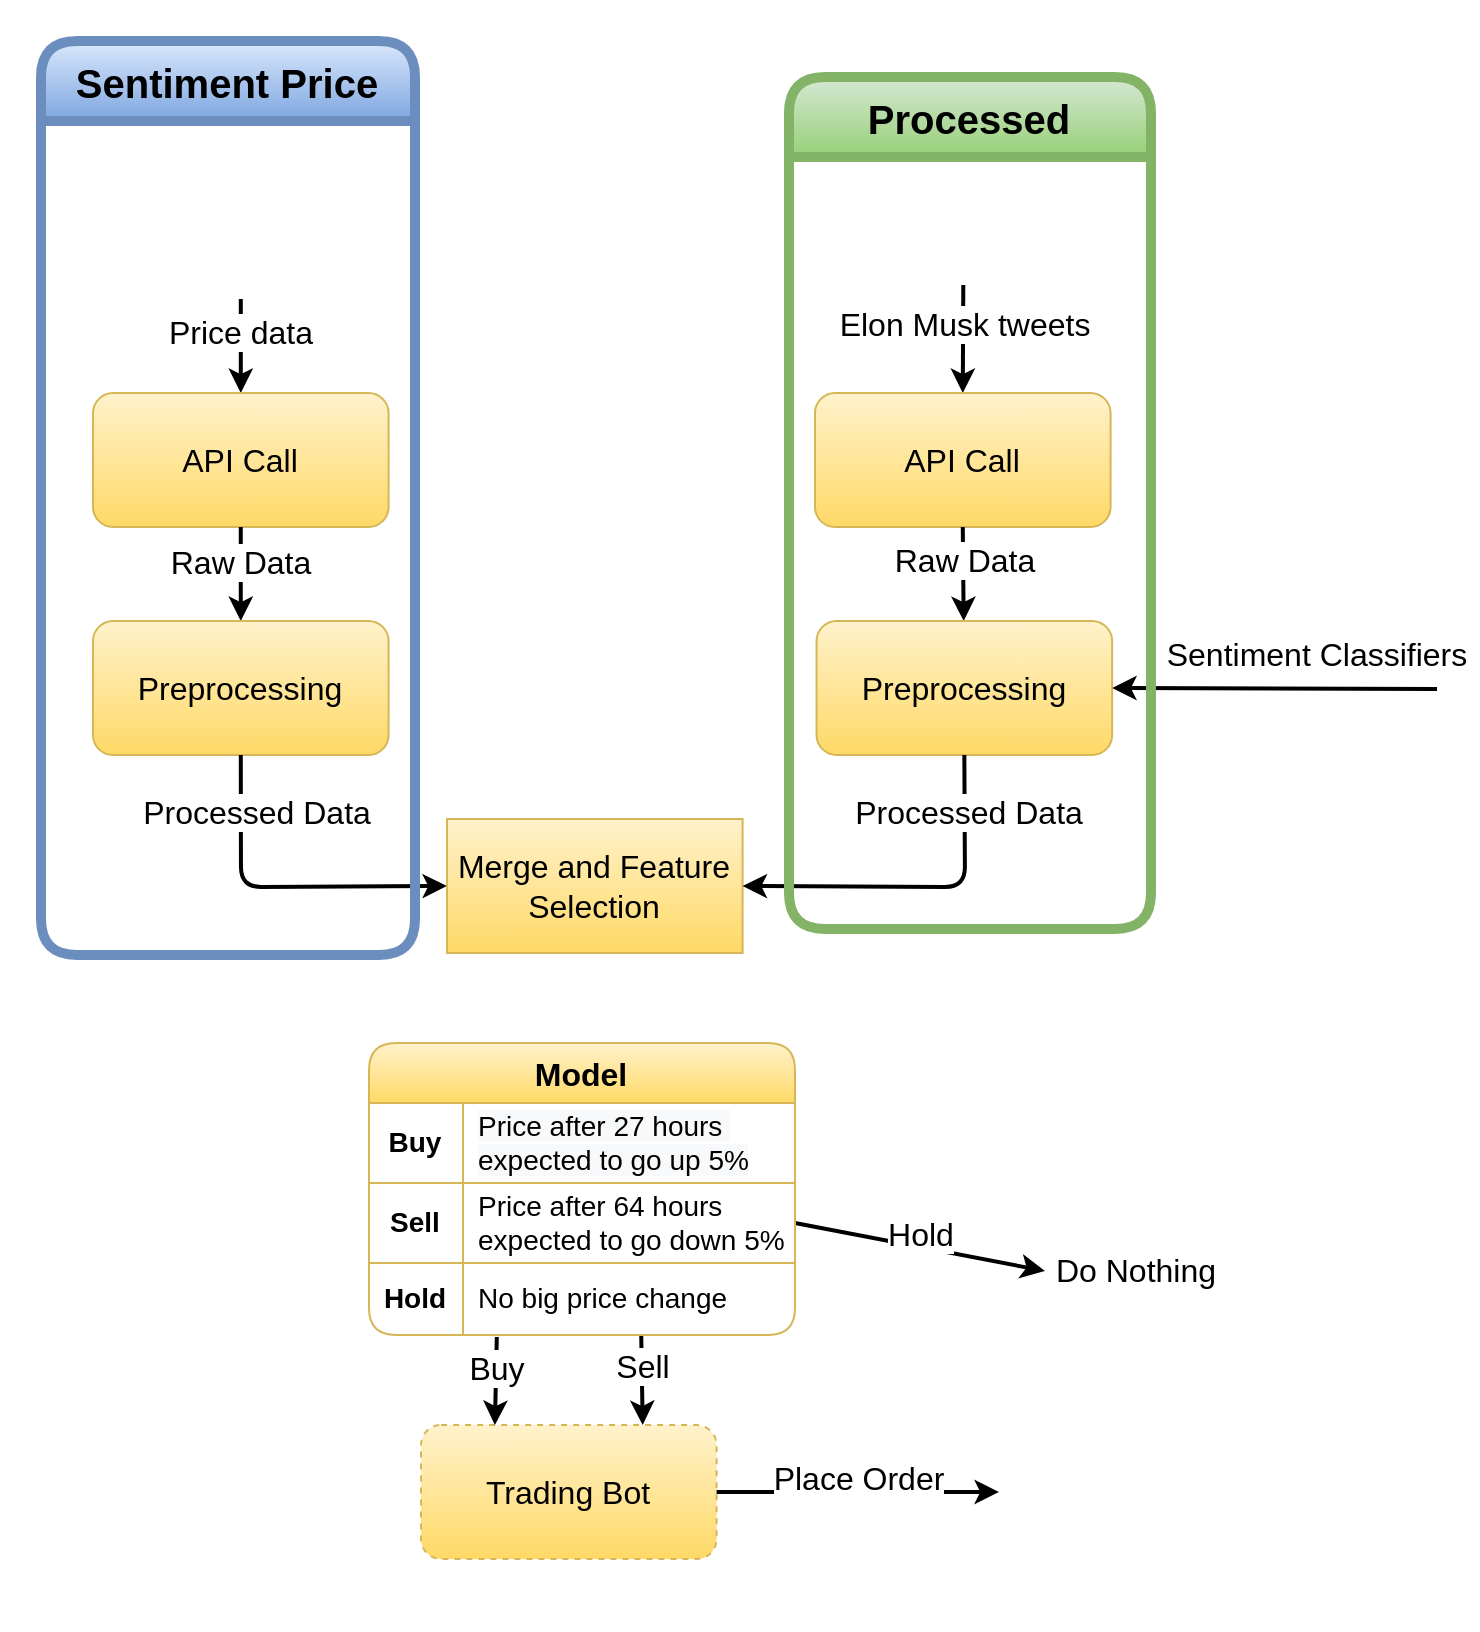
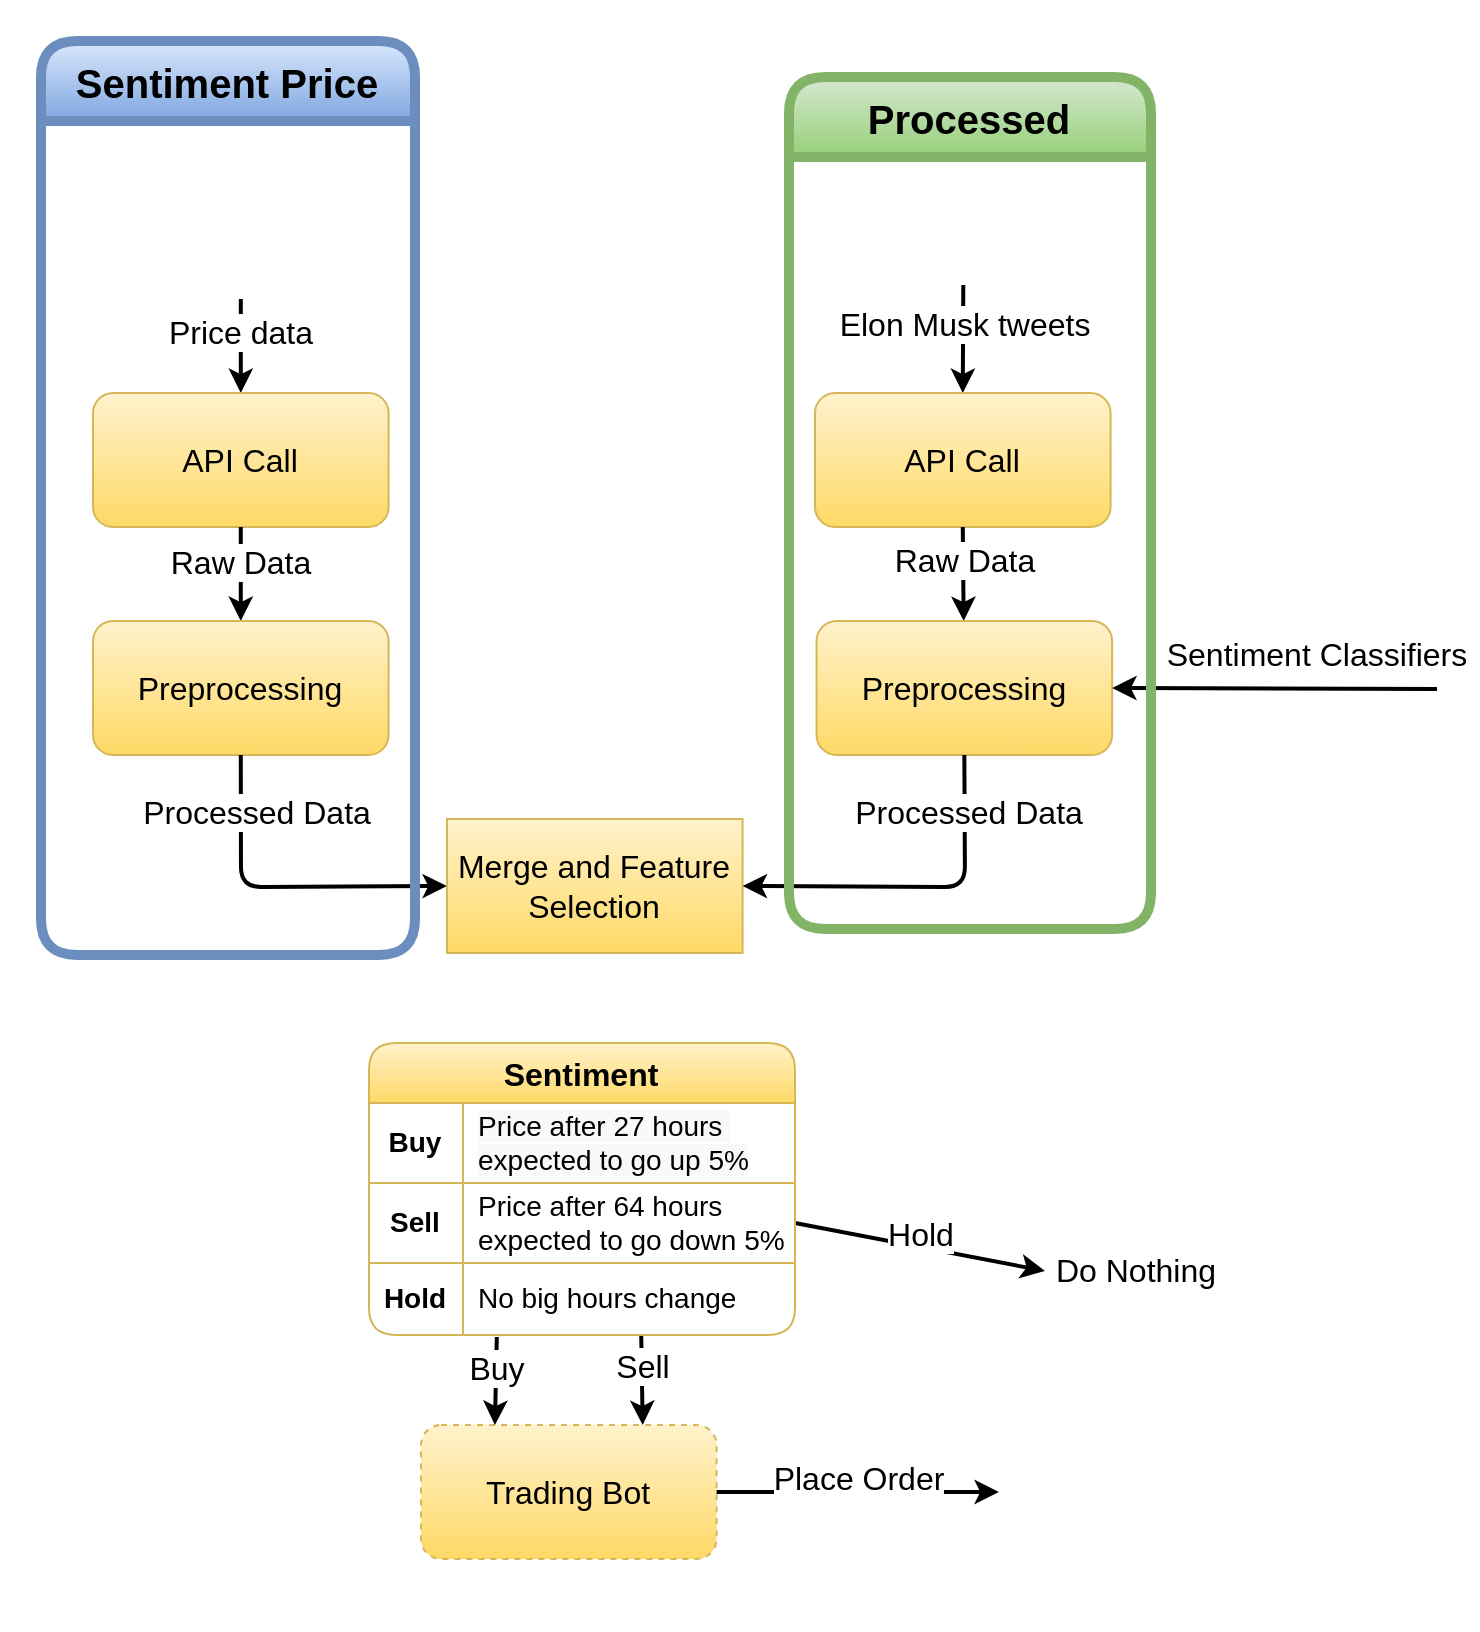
  <mxCell id="0" />
  <mxCell id="1" parent="0" />
  <mxCell id="2" value="" style="shape=image;verticalLabelPosition=bottom;labelBackgroundColor=#ffffff;verticalAlign=top;aspect=fixed;imageAspect=0;image=https://blob.dashthis.com/support/2016/03/twitter-logo.png;" parent="1" vertex="1"><mxGeometry x="407" y="86" width="148.57" height="56" as="geometry" /></mxCell>
  <mxCell id="3" value="" style="endArrow=classic;html=1;exitX=0.5;exitY=1;exitDx=0;exitDy=0;entryX=0.5;entryY=0;entryDx=0;entryDy=0;strokeWidth=2;" parent="1" source="44" target="7" edge="1"><mxGeometry relative="1" as="geometry"><mxPoint x="180" y="312" as="sourcePoint" /><mxPoint x="69" y="282" as="targetPoint" /></mxGeometry></mxCell>
  <mxCell id="4" value="Price data" style="edgeLabel;resizable=0;html=1;align=center;verticalAlign=middle;fontSize=16;" parent="3" connectable="0" vertex="1"><mxGeometry relative="1" as="geometry"><mxPoint y="-7" as="offset" /></mxGeometry></mxCell>
  <mxCell id="5" value="" style="endArrow=classic;html=1;strokeWidth=2;entryX=0.5;entryY=0;entryDx=0;entryDy=0;" parent="1" source="2" target="8" edge="1"><mxGeometry relative="1" as="geometry"><mxPoint x="492.53" y="229" as="sourcePoint" /><mxPoint x="497.992" y="320" as="targetPoint" /></mxGeometry></mxCell>
  <mxCell id="6" value="Elon Musk tweets" style="edgeLabel;resizable=0;html=1;align=center;verticalAlign=middle;fontSize=16;" parent="5" connectable="0" vertex="1"><mxGeometry relative="1" as="geometry"><mxPoint y="-7" as="offset" /></mxGeometry></mxCell>
  <mxCell id="7" value="API Call" style="rounded=1;whiteSpace=wrap;html=1;shadow=0;glass=0;fontSize=16;gradientColor=#ffd966;fillColor=#fff2cc;strokeColor=#d6b656;" parent="1" vertex="1"><mxGeometry x="46" y="196" width="147.79" height="67" as="geometry" /></mxCell>
  <mxCell id="8" value="API Call" style="rounded=1;whiteSpace=wrap;html=1;shadow=0;glass=0;fontSize=16;gradientColor=#ffd966;fillColor=#fff2cc;strokeColor=#d6b656;" parent="1" vertex="1"><mxGeometry x="407" y="196" width="147.79" height="67" as="geometry" /></mxCell>
  <mxCell id="9" value="" style="endArrow=classic;html=1;strokeWidth=2;" parent="1" source="7" target="11" edge="1"><mxGeometry relative="1" as="geometry"><mxPoint x="68.71" y="412" as="sourcePoint" /><mxPoint x="69" y="460" as="targetPoint" /></mxGeometry></mxCell>
  <mxCell id="10" value="Raw Data" style="edgeLabel;resizable=0;html=1;align=center;verticalAlign=middle;fontSize=16;" parent="9" connectable="0" vertex="1"><mxGeometry relative="1" as="geometry"><mxPoint y="-7" as="offset" /></mxGeometry></mxCell>
  <mxCell id="11" value="Preprocessing" style="rounded=1;whiteSpace=wrap;html=1;shadow=0;glass=0;fontSize=16;gradientColor=#ffd966;fillColor=#fff2cc;strokeColor=#d6b656;" parent="1" vertex="1"><mxGeometry x="46" y="310" width="147.79" height="67" as="geometry" /></mxCell>
  <mxCell id="12" value="" style="endArrow=classic;html=1;strokeWidth=2;exitX=0.5;exitY=1;exitDx=0;exitDy=0;entryX=0;entryY=0.5;entryDx=0;entryDy=0;" parent="1" source="11" target="14" edge="1"><mxGeometry relative="1" as="geometry"><mxPoint x="154.005" y="484" as="sourcePoint" /><mxPoint x="178" y="441" as="targetPoint" /><Array as="points"><mxPoint x="120" y="443" /></Array></mxGeometry></mxCell>
  <mxCell id="13" value="Processed Data" style="edgeLabel;resizable=0;html=1;align=center;verticalAlign=middle;fontSize=16;" parent="12" connectable="0" vertex="1"><mxGeometry relative="1" as="geometry"><mxPoint x="-11" y="-37" as="offset" /></mxGeometry></mxCell>
  <mxCell id="14" value="Merge and Feature Selection" style="whiteSpace=wrap;html=1;shadow=0;glass=0;fontSize=16;gradientColor=#ffd966;fillColor=#fff2cc;strokeColor=#d6b656;rounded=0;" parent="1" vertex="1"><mxGeometry x="223" y="409" width="147.79" height="67" as="geometry" /></mxCell>
  <mxCell id="15" value="" style="endArrow=classic;html=1;strokeWidth=2;exitX=0.5;exitY=1;exitDx=0;exitDy=0;" parent="1" source="8" target="17" edge="1"><mxGeometry relative="1" as="geometry"><mxPoint x="520.105" y="280" as="sourcePoint" /><mxPoint x="452.21" y="502" as="targetPoint" /></mxGeometry></mxCell>
  <mxCell id="16" value="Raw Data" style="edgeLabel;resizable=0;html=1;align=center;verticalAlign=middle;fontSize=16;" parent="15" connectable="0" vertex="1"><mxGeometry relative="1" as="geometry"><mxPoint y="-7" as="offset" /></mxGeometry></mxCell>
  <mxCell id="17" value="Preprocessing" style="rounded=1;whiteSpace=wrap;html=1;shadow=0;glass=0;fontSize=16;gradientColor=#ffd966;fillColor=#fff2cc;strokeColor=#d6b656;" parent="1" vertex="1"><mxGeometry x="407.78" y="310" width="147.79" height="67" as="geometry" /></mxCell>
  <mxCell id="18" value="" style="endArrow=classic;html=1;strokeWidth=2;exitX=0.5;exitY=1;exitDx=0;exitDy=0;entryX=1;entryY=0.5;entryDx=0;entryDy=0;" parent="1" source="17" target="14" edge="1"><mxGeometry relative="1" as="geometry"><mxPoint x="537.215" y="526" as="sourcePoint" /><mxPoint x="405" y="459.5" as="targetPoint" /><Array as="points"><mxPoint x="482" y="443" /></Array></mxGeometry></mxCell>
  <mxCell id="19" value="Processed Data" style="edgeLabel;resizable=0;html=1;align=center;verticalAlign=middle;fontSize=16;" parent="18" connectable="0" vertex="1"><mxGeometry relative="1" as="geometry"><mxPoint x="24" y="-37" as="offset" /></mxGeometry></mxCell>
  <mxCell id="20" value="" style="endArrow=classic;html=1;strokeWidth=2;entryX=1;entryY=0.5;entryDx=0;entryDy=0;" parent="1" target="17" edge="1"><mxGeometry relative="1" as="geometry"><mxPoint x="718" y="344" as="sourcePoint" /><mxPoint x="630.46" y="373" as="targetPoint" /></mxGeometry></mxCell>
  <mxCell id="21" value="Sentiment Classifiers" style="edgeLabel;resizable=0;html=1;align=center;verticalAlign=middle;fontSize=16;" parent="20" connectable="0" vertex="1"><mxGeometry relative="1" as="geometry"><mxPoint x="20" y="-17" as="offset" /></mxGeometry></mxCell>
  <mxCell id="22" value="" style="shape=image;verticalLabelPosition=bottom;labelBackgroundColor=#ffffff;verticalAlign=top;aspect=fixed;imageAspect=0;image=https://images.saymedia-content.com/.image/t_share/MTc0NDcxNDQ1OTYyMTA2NTAy/how-to-begin-investing-in-crypto.png;" parent="1" vertex="1"><mxGeometry x="499" y="697" width="129.66" height="97" as="geometry" /></mxCell>
  <mxCell id="23" value="Trading Bot" style="rounded=1;whiteSpace=wrap;html=1;shadow=0;glass=0;fontSize=16;gradientColor=#ffd966;fillColor=#fff2cc;strokeColor=#d6b656;dashed=1;" parent="1" vertex="1"><mxGeometry x="210" y="712" width="147.79" height="67" as="geometry" /></mxCell>
  <mxCell id="24" value="" style="endArrow=classic;html=1;strokeWidth=2;exitX=1;exitY=0.5;exitDx=0;exitDy=0;entryX=0;entryY=0.5;entryDx=0;entryDy=0;" parent="1" source="36" edge="1" target="45"><mxGeometry relative="1" as="geometry"><mxPoint x="426.76" y="618" as="sourcePoint" /><mxPoint x="506" y="633" as="targetPoint" /></mxGeometry></mxCell>
  <mxCell id="25" value="Hold" style="edgeLabel;resizable=0;html=1;align=center;verticalAlign=middle;fontSize=16;" parent="24" connectable="0" vertex="1"><mxGeometry relative="1" as="geometry"><mxPoint y="-7" as="offset" /></mxGeometry></mxCell>
  <mxCell id="26" value="" style="endArrow=classic;html=1;strokeWidth=2;entryX=0.75;entryY=0;entryDx=0;entryDy=0;exitX=0.639;exitY=0.99;exitDx=0;exitDy=0;exitPerimeter=0;" parent="1" source="39" target="23" edge="1"><mxGeometry relative="1" as="geometry"><mxPoint x="383" y="728" as="sourcePoint" /><mxPoint x="342.055" y="791" as="targetPoint" /></mxGeometry></mxCell>
  <mxCell id="27" value="Sell" style="edgeLabel;resizable=0;html=1;align=center;verticalAlign=middle;fontSize=16;" parent="26" connectable="0" vertex="1"><mxGeometry relative="1" as="geometry"><mxPoint y="-7" as="offset" /></mxGeometry></mxCell>
  <mxCell id="28" value="" style="endArrow=classic;html=1;strokeWidth=2;exitX=1;exitY=0.5;exitDx=0;exitDy=0;entryX=0;entryY=0.5;entryDx=0;entryDy=0;" parent="1" source="23" target="22" edge="1"><mxGeometry relative="1" as="geometry"><mxPoint x="296.712" y="880" as="sourcePoint" /><mxPoint x="288.06" y="939" as="targetPoint" /></mxGeometry></mxCell>
  <mxCell id="29" value="Place Order" style="edgeLabel;resizable=0;html=1;align=center;verticalAlign=middle;fontSize=16;" parent="28" connectable="0" vertex="1"><mxGeometry relative="1" as="geometry"><mxPoint y="-7" as="offset" /></mxGeometry></mxCell>
  <mxCell id="30" value="" style="endArrow=classic;html=1;strokeWidth=2;entryX=0.25;entryY=0;entryDx=0;entryDy=0;exitX=0.3;exitY=1.028;exitDx=0;exitDy=0;exitPerimeter=0;" parent="1" source="39" target="23" edge="1"><mxGeometry relative="1" as="geometry"><mxPoint x="192" y="720" as="sourcePoint" /><mxPoint x="245.055" y="786" as="targetPoint" /></mxGeometry></mxCell>
  <mxCell id="31" value="Buy" style="edgeLabel;resizable=0;html=1;align=center;verticalAlign=middle;fontSize=16;" parent="30" connectable="0" vertex="1"><mxGeometry relative="1" as="geometry"><mxPoint y="-7" as="offset" /></mxGeometry></mxCell>
- <mxCell id="32" value="Model" style="shape=table;startSize=30;container=1;collapsible=0;childLayout=tableLayout;fixedRows=0;rowLines=1;fontStyle=1;align=center;rounded=1;shadow=0;glass=0;fontSize=16;gradientColor=#ffd966;fillColor=#fff2cc;strokeColor=#d6b656;" parent="1" vertex="1"><mxGeometry x="184" y="521" width="213" height="146" as="geometry" /></mxCell>
+ <mxCell id="32" value="Sentiment" style="shape=table;startSize=30;container=1;collapsible=0;childLayout=tableLayout;fixedRows=0;rowLines=1;fontStyle=1;align=center;rounded=1;shadow=0;glass=0;fontSize=16;gradientColor=#ffd966;fillColor=#fff2cc;strokeColor=#d6b656;" parent="1" vertex="1"><mxGeometry x="184" y="521" width="213" height="146" as="geometry" /></mxCell>
  <mxCell id="33" style="shape=partialRectangle;html=1;whiteSpace=wrap;collapsible=0;dropTarget=0;pointerEvents=0;fillColor=none;top=0;left=0;bottom=0;right=0;points=[[0,0.5],[1,0.5]];portConstraint=eastwest;" parent="32" vertex="1"><mxGeometry y="30" width="213" height="40" as="geometry" /></mxCell>
  <mxCell id="34" value="Buy" style="shape=partialRectangle;html=1;whiteSpace=wrap;connectable=0;fillColor=none;top=0;left=0;bottom=0;right=0;overflow=hidden;fontStyle=1;fontSize=14;" parent="33" vertex="1"><mxGeometry width="47" height="40" as="geometry" /></mxCell>
  <mxCell id="35" value="&lt;span style=&quot;color: rgb(0, 0, 0); font-family: helvetica; font-style: normal; font-weight: 400; letter-spacing: normal; text-align: left; text-indent: 0px; text-transform: none; word-spacing: 0px; background-color: rgb(248, 249, 250); display: inline; float: none; font-size: 14px;&quot;&gt;&lt;font style=&quot;font-size: 14px;&quot;&gt;Price after 27 hours&amp;nbsp; expected to go up 5%&lt;/font&gt;&lt;/span&gt;" style="shape=partialRectangle;html=1;whiteSpace=wrap;connectable=0;fillColor=none;top=0;left=0;bottom=0;right=0;align=left;spacingLeft=6;overflow=hidden;fontSize=14;" parent="33" vertex="1"><mxGeometry x="47" width="166" height="40" as="geometry" /></mxCell>
  <mxCell id="36" value="" style="shape=partialRectangle;html=1;whiteSpace=wrap;collapsible=0;dropTarget=0;pointerEvents=0;fillColor=none;top=0;left=0;bottom=0;right=0;points=[[0,0.5],[1,0.5]];portConstraint=eastwest;" parent="32" vertex="1"><mxGeometry y="70" width="213" height="40" as="geometry" /></mxCell>
  <mxCell id="37" value="Sell" style="shape=partialRectangle;html=1;whiteSpace=wrap;connectable=0;fillColor=none;top=0;left=0;bottom=0;right=0;overflow=hidden;fontStyle=1;fontSize=14;" parent="36" vertex="1"><mxGeometry width="47" height="40" as="geometry" /></mxCell>
  <mxCell id="38" value="&lt;font style=&quot;font-size: 14px;&quot;&gt;Price after 64 hours expected to go down 5%&lt;/font&gt;" style="shape=partialRectangle;html=1;whiteSpace=wrap;connectable=0;fillColor=none;top=0;left=0;bottom=0;right=0;align=left;spacingLeft=6;overflow=hidden;fontSize=14;" parent="36" vertex="1"><mxGeometry x="47" width="166" height="40" as="geometry" /></mxCell>
  <mxCell id="39" value="" style="shape=partialRectangle;html=1;whiteSpace=wrap;collapsible=0;dropTarget=0;pointerEvents=0;fillColor=none;top=0;left=0;bottom=0;right=0;points=[[0,0.5],[1,0.5]];portConstraint=eastwest;" parent="32" vertex="1"><mxGeometry y="110" width="213" height="36" as="geometry" /></mxCell>
  <mxCell id="40" value="Hold" style="shape=partialRectangle;html=1;whiteSpace=wrap;connectable=0;fillColor=none;top=0;left=0;bottom=0;right=0;overflow=hidden;fontStyle=1;fontSize=14;" parent="39" vertex="1"><mxGeometry width="47" height="36" as="geometry" /></mxCell>
- <mxCell id="41" value="&lt;font style=&quot;font-size: 14px;&quot;&gt;No big price change&lt;/font&gt;" style="shape=partialRectangle;html=1;whiteSpace=wrap;connectable=0;fillColor=none;top=0;left=0;bottom=0;right=0;align=left;spacingLeft=6;overflow=hidden;fontSize=14;" parent="39" vertex="1"><mxGeometry x="47" width="166" height="36" as="geometry" /></mxCell>
+ <mxCell id="41" value="&lt;font style=&quot;font-size: 14px;&quot;&gt;No big hours change&lt;/font&gt;" style="shape=partialRectangle;html=1;whiteSpace=wrap;connectable=0;fillColor=none;top=0;left=0;bottom=0;right=0;align=left;spacingLeft=6;overflow=hidden;fontSize=14;" parent="39" vertex="1"><mxGeometry x="47" width="166" height="36" as="geometry" /></mxCell>
  <mxCell id="42" value="Processed" style="swimlane;rounded=1;shadow=0;glass=0;fontSize=20;strokeColor=#82b366;startSize=40;gradientColor=#97d077;fillColor=#d5e8d4;strokeWidth=5;" parent="1" vertex="1"><mxGeometry x="394" y="38" width="181" height="426" as="geometry" /></mxCell>
  <mxCell id="43" value="Sentiment Price" style="swimlane;rounded=1;shadow=0;glass=0;fontSize=20;startSize=40;gradientColor=#7ea6e0;fillColor=#dae8fc;strokeColor=#6c8ebf;strokeWidth=5;" parent="1" vertex="1"><mxGeometry x="20" y="20" width="187" height="457" as="geometry" /></mxCell>
  <mxCell id="44" value="" style="shape=image;verticalLabelPosition=bottom;labelBackgroundColor=#ffffff;verticalAlign=top;aspect=fixed;imageAspect=0;image=https://images.saymedia-content.com/.image/t_share/MTc0NDcxNDQ1OTYyMTA2NTAy/how-to-begin-investing-in-crypto.png;" parent="43" vertex="1"><mxGeometry x="47.1" y="50" width="105.6" height="79" as="geometry" /></mxCell>
  <mxCell id="45" value="Do Nothing" style="text;html=1;strokeColor=none;fillColor=none;align=center;verticalAlign=middle;whiteSpace=wrap;rounded=0;fontSize=16;" vertex="1" parent="1"><mxGeometry x="522" y="616" width="92" height="38" as="geometry" /></mxCell>
